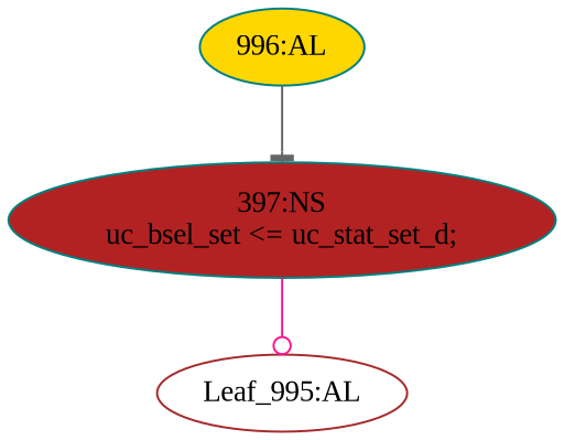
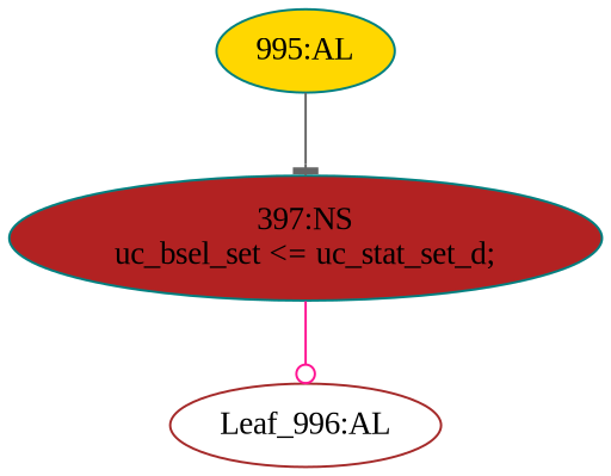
  strict digraph {
    fontname="Liberation Serif"
    node [color=teal fontname="Liberation Serif" style=filled]
    edge [cond="[]" fontname="Liberation Serif" lineno=None]
-   n1 [color=brown def_var="['uc_bsel_set']" label="Leaf_995:AL" style=""]
+   n1 [color=brown def_var="['uc_bsel_set']" label="Leaf_996:AL" style=""]
    n2 [ast="<pyverilog.vparser.ast.NonblockingSubstitution object at 0x7fae5e115a10>" fillcolor=firebrick label="397:NS\nuc_bsel_set <= uc_stat_set_d;" statements="[<pyverilog.vparser.ast.NonblockingSubstitution object at 0x7fae5e115a10>]" typ=NonblockingSubstitution]
-   n3 [ast="<pyverilog.vparser.ast.Always object at 0x7fae5e115b90>" clk_sens=True fillcolor=gold label="996:AL" sens="['clk']" statements="[]" typ=Always use_var="['uc_stat_set_d']"]
+   n3 [ast="<pyverilog.vparser.ast.Always object at 0x7fae5e115b90>" clk_sens=True fillcolor=gold label="995:AL" sens="['clk']" statements="[]" typ=Always use_var="['uc_stat_set_d']"]
    n2 -> n1 [arrowhead=odot color=deeppink]
    n3 -> n2 [arrowhead=tee color=gray40]
  }
